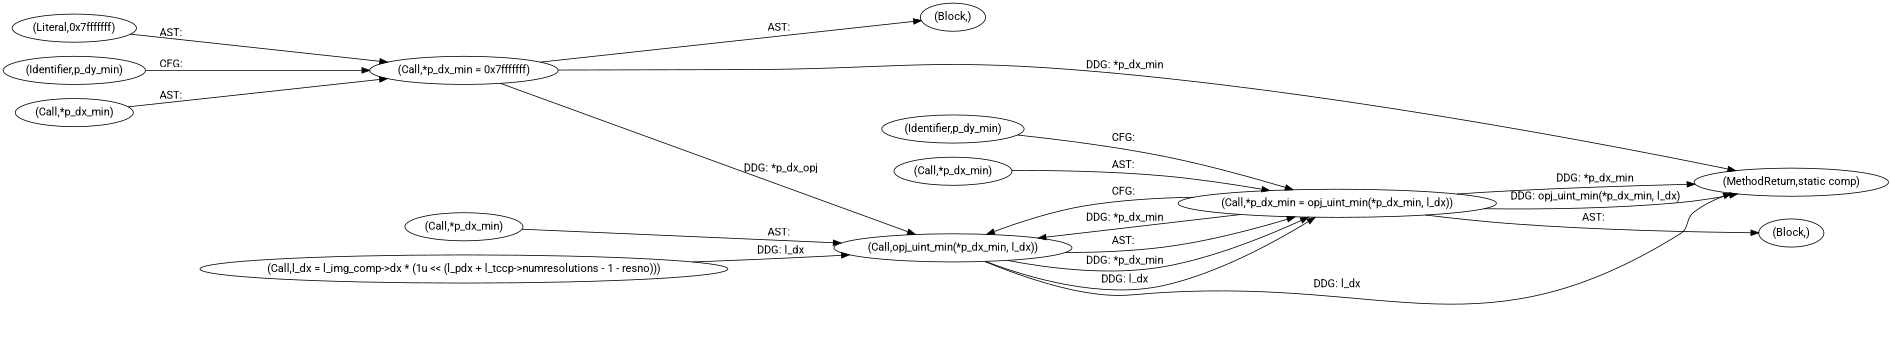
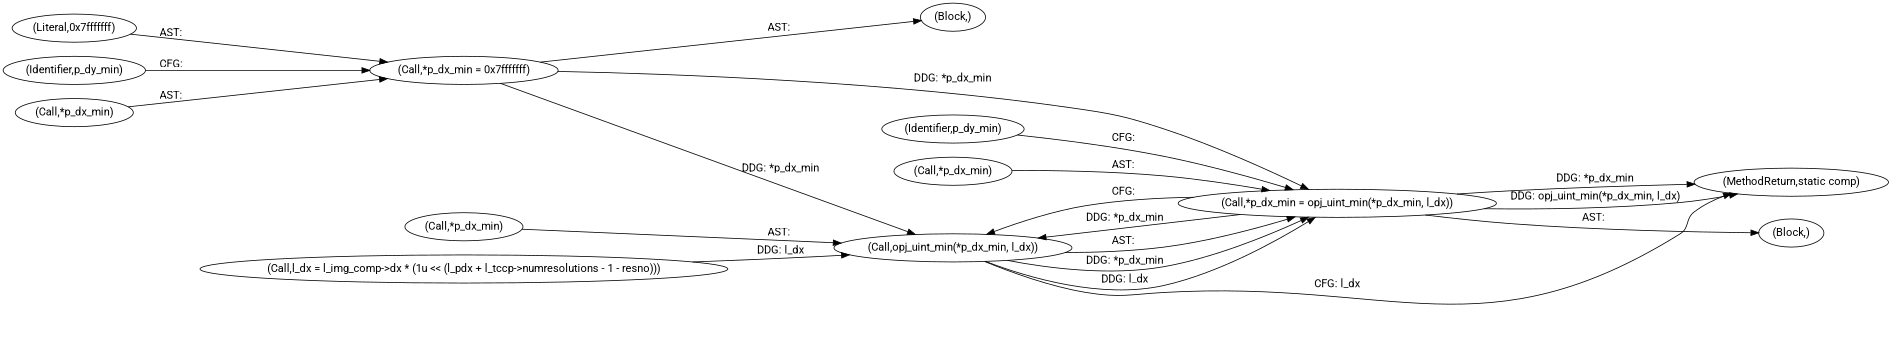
  digraph {
    fontname=Roboto
    rankdir=LR
    node [fontname=Roboto]
    edge [fontname=Roboto]
    n1 [label="(Call,*p_dx_min = 0x7fffffff)"]
    n2 [label="(Call,opj_uint_min(*p_dx_min, l_dx))"]
    n3 [label="(Block,)"]
    n4 [label="(MethodReturn,static comp)"]
    n5 [label="(Call,*p_dx_min = opj_uint_min(*p_dx_min, l_dx))"]
    n6 [label="(Literal,0x7fffffff)"]
    n7 [label="(Block,)"]
    n8 [label="(Call,*p_dx_min)"]
    n9 [label="(Call,l_dx = l_img_comp->dx * (1u << (l_pdx + l_tccp->numresolutions - 1 - resno)))"]
    n10 [label="(Identifier,p_dy_min)"]
    n11 [label="(Identifier,p_dy_min)"]
    n12 [label="(Call,*p_dx_min)"]
    n13 [label="(Call,*p_dx_min)"]
-   n1 -> n2 [label="DDG: *p_dx_opj"]
+   n1 -> n2 [label="DDG: *p_dx_min"]
    n1 -> n3 [label="AST: "]
-   n1 -> n4 [label="DDG: *p_dx_min"]
-   n2 -> n4 [label="DDG: l_dx"]
+   n1 -> n5 [label="DDG: *p_dx_min"]
+   n2 -> n4 [label="CFG: l_dx"]
    n2 -> n5 [label="AST: "]
    n2 -> n5 [label="DDG: *p_dx_min"]
    n2 -> n5 [label="DDG: l_dx"]
    n5 -> n2 [label="CFG: "]
    n5 -> n2 [label="DDG: *p_dx_min"]
    n5 -> n4 [label="DDG: opj_uint_min(*p_dx_min, l_dx)"]
    n5 -> n4 [label="DDG: *p_dx_min"]
    n5 -> n7 [label="AST: "]
    n6 -> n1 [label="AST: "]
    n8 -> n2 [label="AST: "]
    n9 -> n2 [label="DDG: l_dx"]
    n10 -> n1 [label="CFG: "]
    n11 -> n5 [label="CFG: "]
    n12 -> n5 [label="AST: "]
    n13 -> n1 [label="AST: "]
  }
